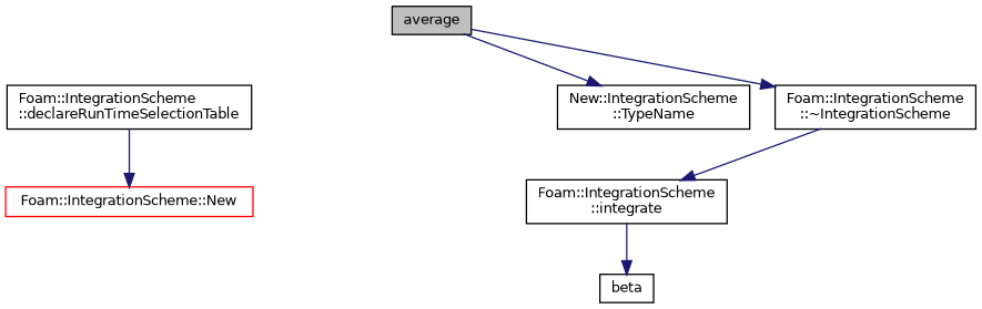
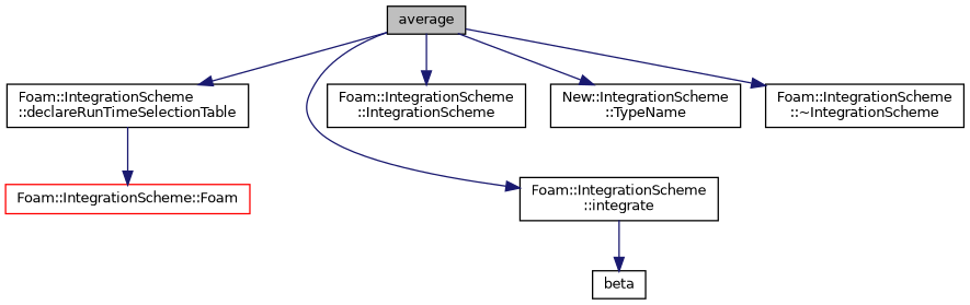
  digraph {
    rankdir=TB
    node [color=black fontname=Helvetica fontsize=10 shape=record]
    edge [color=midnightblue fontname=Helvetica fontsize=10 labelfontname=Helvetica labelfontsize=10 style=solid]
    n1 [fillcolor=grey75 fontcolor=black height=0.2 label=average style=filled width=0.4]
    n2 [height=0.2 label="Foam::IntegrationScheme\l::declareRunTimeSelectionTable" width=0.4]
    n3 [height=0.2 label="Foam::IntegrationScheme\l::integrate" width=0.4]
+   n4 [height=0.2 label="Foam::IntegrationScheme\l::IntegrationScheme" width=0.4]
    n5 [height=0.2 label="New::IntegrationScheme\l::TypeName" width=0.4]
    n6 [height=0.2 label="Foam::IntegrationScheme\l::~IntegrationScheme" width=0.4]
    n7 [height=0.2 label=beta width=0.4]
-   n8 [color=red height=0.2 label="Foam::IntegrationScheme::New" width=0.4]
-   n6 -> n3
+   n8 [color=red height=0.2 label="Foam::IntegrationScheme::Foam" width=0.4]
+   n1 -> n2
+   n1 -> n3
+   n1 -> n4
    n1 -> n5
    n1 -> n6
    n2 -> n8
    n3 -> n7
  }
